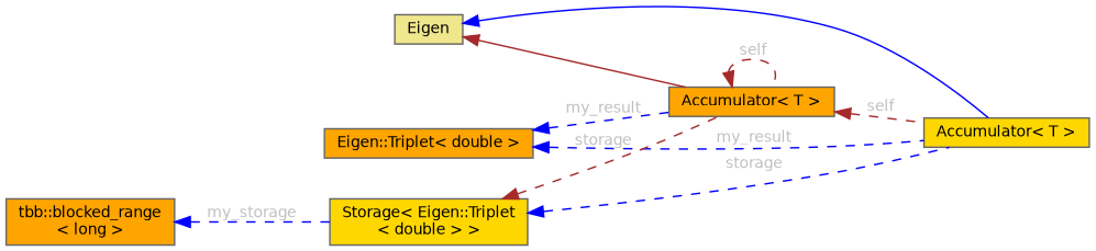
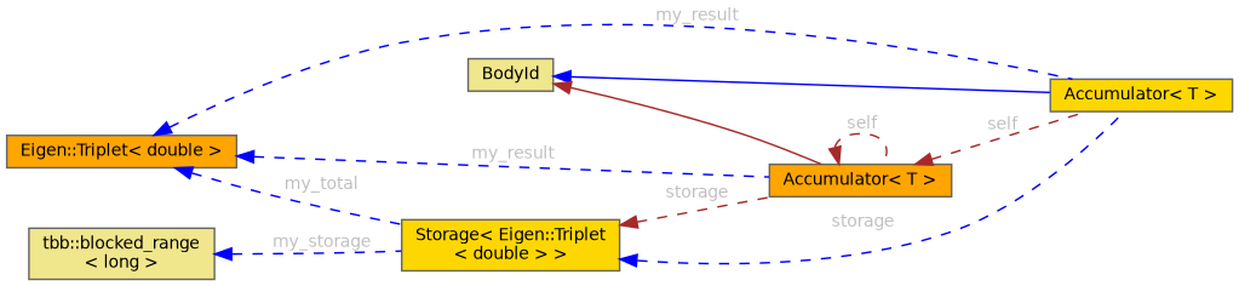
  digraph {
    rankdir=LR
    node [color=gray40 fillcolor=gold fontname=Helvetica fontsize=10 shape=box style=filled]
    edge [color=blue dir=back fontname=Helvetica fontsize=10 labelfontname=Helvetica labelfontsize=10 style=dashed fontcolor=grey]
    n1 [fontcolor=black height=0.2 label="Accumulator\< T \>" width=0.4]
-   n2 [fillcolor=khaki height=0.2 label=Eigen width=0.4]
+   n2 [fillcolor=khaki height=0.2 label=BodyId width=0.4]
    n3 [fillcolor=orange height=0.2 label="Accumulator\< T \>" width=0.4]
    n4 [fillcolor=orange height=0.2 label="Eigen::Triplet\< double \>" width=0.4]
    n5 [height=0.2 label="Storage\< Eigen::Triplet\l\< double \> \>" width=0.4]
-   n6 [fillcolor=orange height=0.2 label="tbb::blocked_range\l\< long \>" width=0.4]
+   n6 [fillcolor=khaki height=0.2 label="tbb::blocked_range\l\< long \>" width=0.4]
    n2 -> n1 [style=solid fontcolor=""]
    n2 -> n3 [color=brown style=solid fontcolor=""]
    n3 -> n1 [color=brown label=" self"]
    n3 -> n3 [color=brown label=" self"]
    n4 -> n1 [label=" my_result"]
    n4 -> n3 [label=" my_result"]
+   n4 -> n5 [label=" my_total"]
    n5 -> n1 [label=" storage"]
    n5 -> n3 [color=brown label=" storage"]
    n6 -> n5 [label=" my_storage"]
  }
